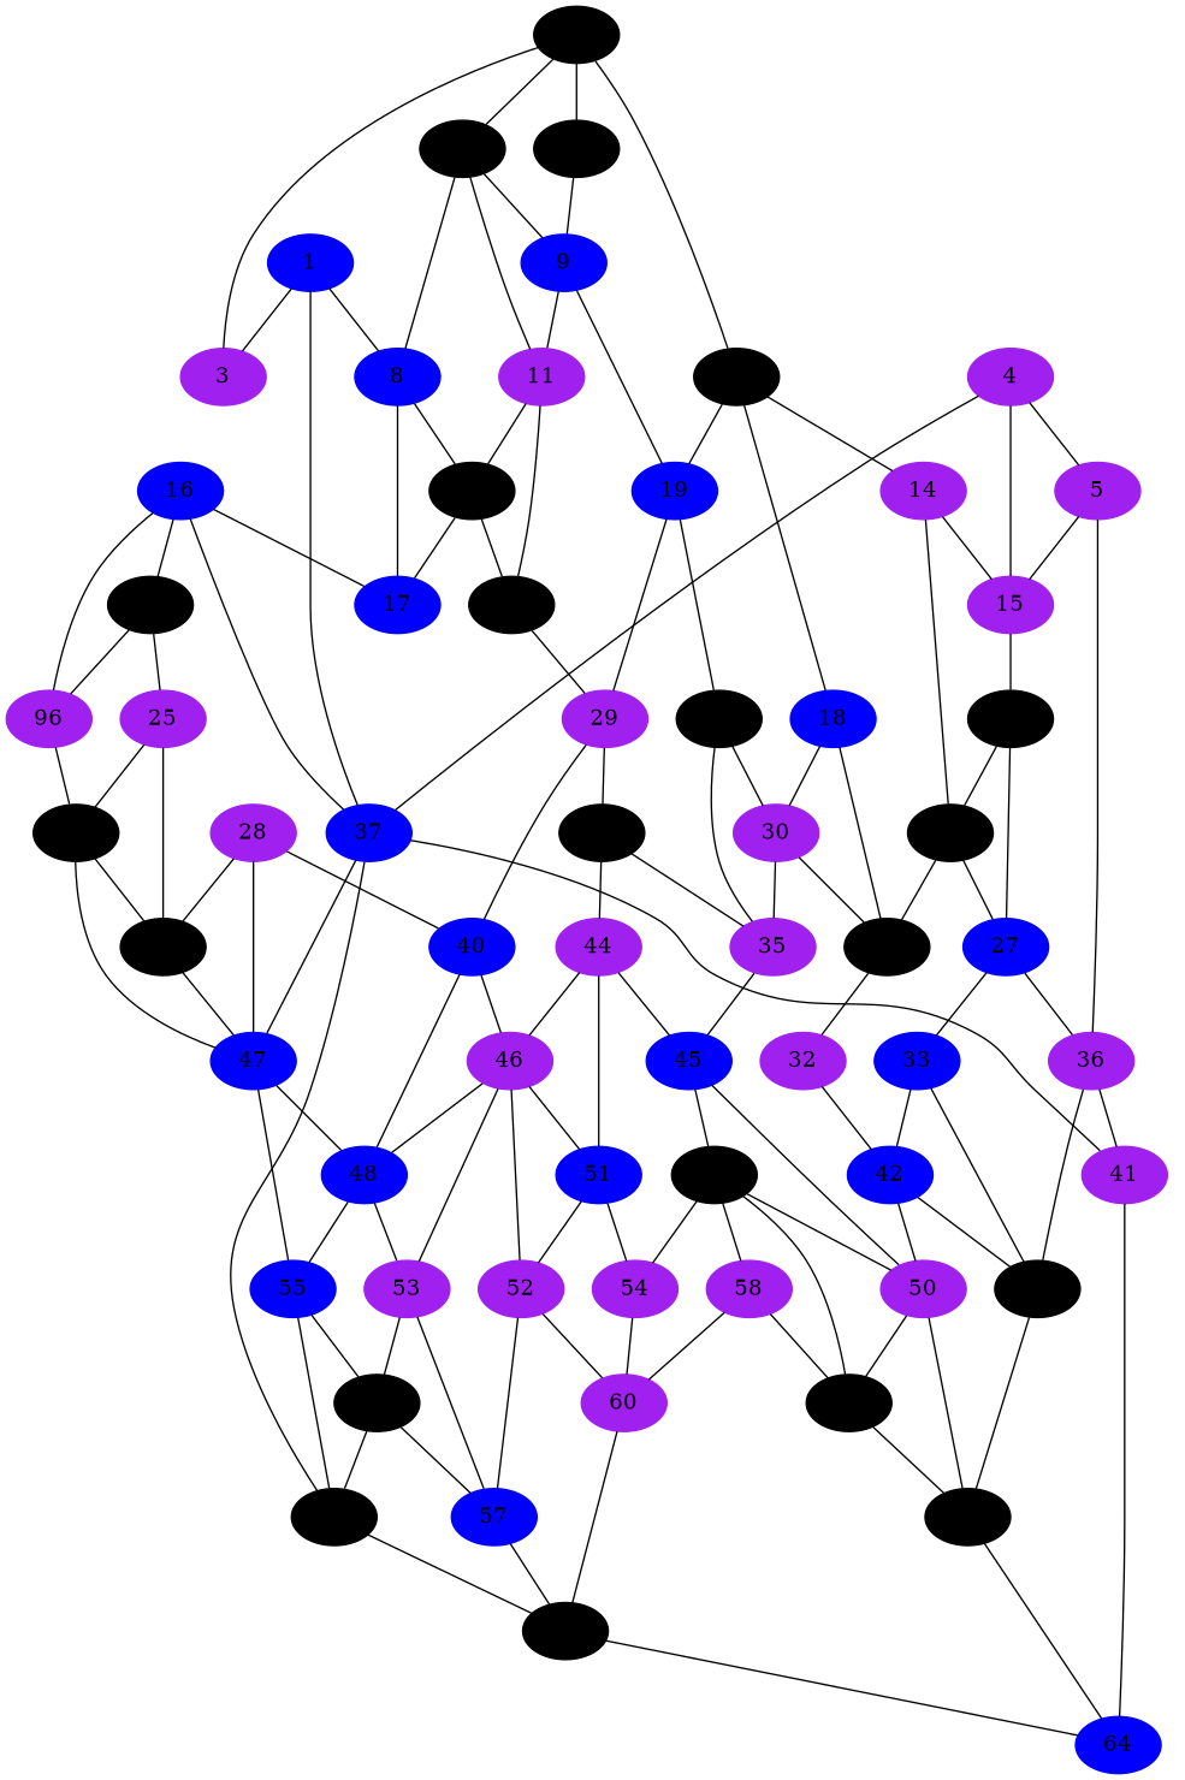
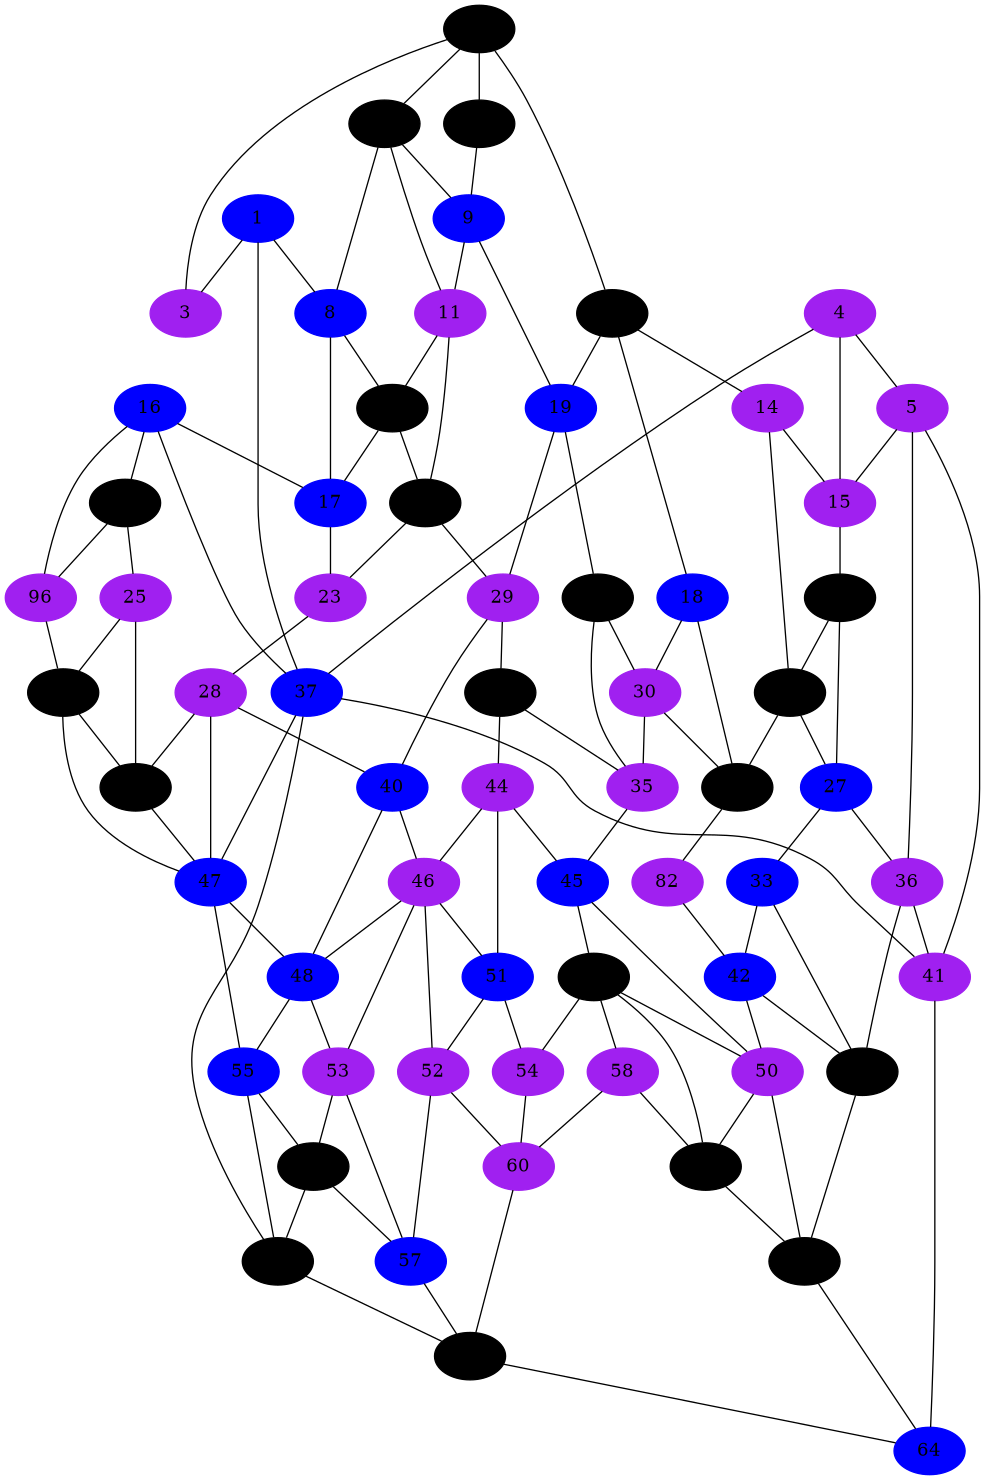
  graph {
    node [color=purple style=filled]
    edge [weight=1.0]
    1 [color=blue]
    3
    8 [color=blue]
    37 [color=blue]
    12 [color=black]
    17 [color=blue]
    41
    47 [color=blue]
    62 [color=black]
    2 [color=black]
    6 [color=black]
    7 [color=black]
    10 [color=black]
    9 [color=blue]
    11
    14
    19 [color=blue]
    18 [color=blue]
    4
    5
    15
    36
    21 [color=black]
    20 [color=black]
    43 [color=black]
    64 [color=blue]
    13 [color=black]
+   23
    29
    22 [color=black]
    30
    31 [color=black]
    28
    40 [color=blue]
    34 [color=black]
    27 [color=blue]
    16 [color=blue]
    24 [color=black]
    n39 [label=96]
    25
    38 [color=black]
    35
-   32
+   32 [label=82]
    33 [color=blue]
    45 [color=blue]
    39 [color=black]
    42 [color=blue]
    46
    48 [color=blue]
    55 [color=blue]
    44
    50
    61 [color=black]
    59 [color=black]
    51 [color=blue]
    49 [color=black]
    63 [color=black]
    52
    53
    54
    58
    57 [color=blue]
    60
    56 [color=black]
    1 -- 3
    1 -- 8
    1 -- 37
    8 -- 12
    8 -- 17
    37 -- 41
    37 -- 47
    37 -- 62
    12 -- 17
    12 -- 13
+   17 -- 23
    41 -- 64 [weight=2.0]
    47 -- 48
    47 -- 55
    62 -- 63
    2 -- 3
    2 -- 6 [weight=2.0]
    2 -- 7
    2 -- 10
    6 -- 9
    7 -- 8
    7 -- 9
    7 -- 11
    10 -- 14
    10 -- 19
    10 -- 18
    9 -- 11
    9 -- 19
    11 -- 12
    11 -- 13
    14 -- 15
    14 -- 21
    19 -- 29
    19 -- 22
    18 -- 30
    18 -- 31
    4 -- 37
    4 -- 5
    4 -- 15
+   5 -- 41
    5 -- 15
    5 -- 36
    15 -- 20
    36 -- 41
    36 -- 43
    21 -- 31
    21 -- 27
    20 -- 21
    20 -- 27
    43 -- 61
+   13 -- 23
    13 -- 29
+   23 -- 28
    29 -- 40
    29 -- 34
    22 -- 30
    22 -- 35
    30 -- 31
    30 -- 35
    31 -- 32
    28 -- 47
    28 -- 40
    28 -- 39
    40 -- 46
    40 -- 48
    34 -- 35
    34 -- 44
    27 -- 36
    27 -- 33
    16 -- 37
    16 -- 17
    16 -- 24
    16 -- n39
    24 -- n39 [weight=2.0]
    24 -- 25
    n39 -- 38
    25 -- 38
    25 -- 39
    38 -- 47
    38 -- 39
    35 -- 45
    32 -- 42
    33 -- 43
    33 -- 42
    45 -- 50
    45 -- 49
    39 -- 47
    42 -- 43
    42 -- 50
    46 -- 48
    46 -- 51
    46 -- 52
    46 -- 53
    48 -- 55
    48 -- 53
    55 -- 62
    55 -- 56
    44 -- 45
    44 -- 46
    44 -- 51
    50 -- 61
    50 -- 59
    61 -- 64
    59 -- 61
    51 -- 52
    51 -- 54
    49 -- 50
    49 -- 59
    49 -- 54 [weight=2.0]
    49 -- 58
    63 -- 64
    52 -- 57
    52 -- 60
    53 -- 57
    53 -- 56
    54 -- 60
    58 -- 59
    58 -- 60
    57 -- 63
    60 -- 63
    56 -- 62
    56 -- 57
  }
